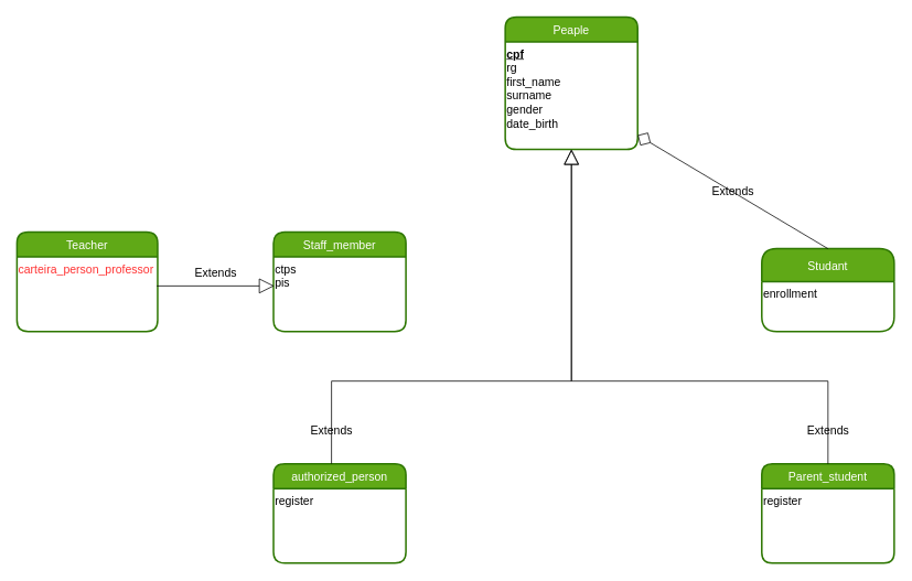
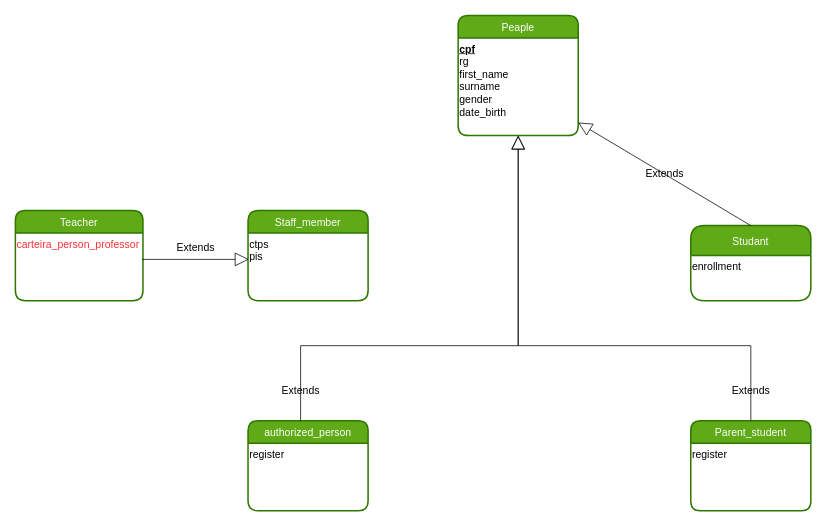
  <mxCell id="0" />
  <mxCell id="1" parent="0" />
  <mxCell id="2" value="Peaple" style="swimlane;childLayout=stackLayout;horizontal=1;startSize=30;horizontalStack=0;rounded=1;fontSize=14;fontStyle=0;strokeWidth=2;resizeParent=0;resizeLast=1;shadow=0;dashed=0;align=center;labelBackgroundColor=none;labelBorderColor=none;fillColor=#60a917;fontColor=#ffffff;strokeColor=#2D7600;" parent="1" vertex="1"><mxGeometry x="610" y="20" width="160" height="160" as="geometry"><mxRectangle x="310" y="50" width="80" height="30" as="alternateBounds" /></mxGeometry></mxCell>
  <mxCell id="3" value="&lt;div style=&quot;font-size: 14px&quot;&gt;&lt;u&gt;&lt;font style=&quot;font-size: 14px&quot; color=&quot;#000000&quot;&gt;&lt;b&gt;cpf&lt;/b&gt;&lt;/font&gt;&lt;/u&gt;&lt;/div&gt;&lt;div style=&quot;font-size: 14px&quot;&gt;&lt;span&gt;&lt;font style=&quot;font-size: 14px&quot; color=&quot;#000000&quot;&gt;rg&lt;/font&gt;&lt;/span&gt;&lt;/div&gt;&lt;div style=&quot;font-size: 14px&quot;&gt;&lt;span&gt;&lt;font style=&quot;font-size: 14px&quot; color=&quot;#000000&quot;&gt;first_name&lt;/font&gt;&lt;/span&gt;&lt;/div&gt;&lt;div style=&quot;font-size: 14px&quot;&gt;&lt;font style=&quot;font-size: 14px&quot; color=&quot;#000000&quot;&gt;surname&lt;/font&gt;&lt;/div&gt;&lt;div style=&quot;font-size: 14px&quot;&gt;&lt;font style=&quot;font-size: 14px&quot; color=&quot;#000000&quot;&gt;gender&lt;/font&gt;&lt;/div&gt;&lt;div style=&quot;font-size: 14px&quot;&gt;&lt;font style=&quot;font-size: 14px&quot;&gt;&lt;font color=&quot;#000000&quot;&gt;date_birth&lt;/font&gt;&lt;br&gt;&lt;/font&gt;&lt;/div&gt;" style="text;html=1;align=left;verticalAlign=top;resizable=0;points=[];autosize=1;strokeColor=none;fillColor=none;" parent="2" vertex="1"><mxGeometry y="30" width="160" height="130" as="geometry" /></mxCell>
  <mxCell id="4" value="Studant" style="swimlane;childLayout=stackLayout;horizontal=1;startSize=40;horizontalStack=0;rounded=1;fontSize=14;fontStyle=0;strokeWidth=2;resizeParent=0;resizeLast=1;shadow=0;dashed=0;align=center;fillColor=#60a917;fontColor=#ffffff;strokeColor=#2D7600;" parent="1" vertex="1"><mxGeometry x="920" y="300" width="160" height="100" as="geometry" /></mxCell>
  <mxCell id="5" value="&lt;font color=&quot;#000000&quot;&gt;enrollment&lt;/font&gt;" style="text;html=1;align=left;verticalAlign=top;resizable=0;points=[];autosize=1;strokeColor=none;fillColor=none;fontSize=14;" parent="4" vertex="1"><mxGeometry y="40" width="160" height="60" as="geometry" /></mxCell>
  <mxCell id="6" value="Teacher" style="swimlane;childLayout=stackLayout;horizontal=1;startSize=30;horizontalStack=0;rounded=1;fontSize=14;fontStyle=0;strokeWidth=2;resizeParent=0;resizeLast=1;shadow=0;dashed=0;align=center;fillColor=#60a917;fontColor=#ffffff;strokeColor=#2D7600;" parent="1" vertex="1"><mxGeometry x="20" y="280" width="170" height="120" as="geometry" /></mxCell>
  <mxCell id="7" value="&lt;font color=&quot;#ff3333&quot;&gt;carteira_person_professor&lt;/font&gt;" style="text;html=1;align=left;verticalAlign=top;resizable=0;points=[];autosize=1;strokeColor=none;fillColor=none;fontSize=14;" parent="6" vertex="1"><mxGeometry y="30" width="170" height="90" as="geometry" /></mxCell>
- <mxCell id="8" value="&lt;font color=&quot;#000000&quot; style=&quot;&quot;&gt;Extends&lt;/font&gt;" style="endArrow=diamond;endSize=16;endFill=0;html=1;rounded=0;fontSize=14;exitX=0.5;exitY=0;exitDx=0;exitDy=0;strokeColor=#000000;labelBackgroundColor=none;" parent="1" source="4" target="3" edge="1"><mxGeometry width="160" relative="1" as="geometry"><mxPoint x="940" y="310" as="sourcePoint" /><mxPoint y="310" as="targetPoint" x="1100" /></mxGeometry></mxCell>
+ <mxCell id="8" value="&lt;font color=&quot;#000000&quot; style=&quot;&quot;&gt;Extends&lt;/font&gt;" style="endArrow=block;endSize=16;endFill=0;html=1;rounded=0;fontSize=14;exitX=0.5;exitY=0;exitDx=0;exitDy=0;strokeColor=#000000;labelBackgroundColor=none;" parent="1" source="4" target="3" edge="1"><mxGeometry width="160" relative="1" as="geometry"><mxPoint x="940" y="310" as="sourcePoint" /><mxPoint y="310" as="targetPoint" x="1100" /></mxGeometry></mxCell>
  <mxCell id="9" value="authorized_person" style="swimlane;childLayout=stackLayout;horizontal=1;startSize=30;horizontalStack=0;rounded=1;fontSize=14;fontStyle=0;strokeWidth=2;resizeParent=0;resizeLast=1;shadow=0;dashed=0;align=center;labelBackgroundColor=none;labelBorderColor=none;fillColor=#60a917;fontColor=#ffffff;strokeColor=#2D7600;" parent="1" vertex="1"><mxGeometry x="330" y="560" width="160" height="120" as="geometry" /></mxCell>
  <mxCell id="10" value="&lt;font color=&quot;#000000&quot;&gt;register&lt;/font&gt;" style="text;html=1;align=left;verticalAlign=top;resizable=0;points=[];autosize=1;strokeColor=none;fillColor=none;fontSize=14;fontColor=#97D077;" parent="9" vertex="1"><mxGeometry y="30" width="160" height="90" as="geometry" /></mxCell>
  <mxCell id="11" value="Parent_student" style="swimlane;childLayout=stackLayout;horizontal=1;startSize=30;horizontalStack=0;rounded=1;fontSize=14;fontStyle=0;strokeWidth=2;resizeParent=0;resizeLast=1;shadow=0;dashed=0;align=center;labelBackgroundColor=none;labelBorderColor=none;glass=0;sketch=0;swimlaneLine=1;fillColor=#60a917;fontColor=#ffffff;strokeColor=#2D7600;arcSize=14;" parent="1" vertex="1"><mxGeometry x="920" y="560" width="160" height="120" as="geometry" /></mxCell>
  <mxCell id="12" value="&lt;font color=&quot;#000000&quot;&gt;register&lt;/font&gt;" style="text;html=1;align=left;verticalAlign=top;resizable=0;points=[];autosize=1;fontSize=14;" parent="11" vertex="1"><mxGeometry y="30" width="160" height="90" as="geometry" /></mxCell>
  <mxCell id="13" value="&lt;span style=&quot;&quot;&gt;Extends&lt;/span&gt;" style="endArrow=block;endSize=16;endFill=0;html=1;rounded=0;fontSize=14;fontColor=#000000;exitX=0.438;exitY=0;exitDx=0;exitDy=0;exitPerimeter=0;edgeStyle=orthogonalEdgeStyle;strokeColor=#000000;labelBackgroundColor=none;" parent="1" source="9" target="3" edge="1"><mxGeometry x="-0.881" width="160" relative="1" as="geometry"><mxPoint x="870" y="340" as="sourcePoint" /><mxPoint x="1030" y="340" as="targetPoint" /><Array as="points"><mxPoint x="400" y="460" /><mxPoint x="690" y="460" /></Array><mxPoint as="offset" /></mxGeometry></mxCell>
  <mxCell id="14" value="&lt;font color=&quot;#000000&quot;&gt;Extends&lt;/font&gt;" style="endArrow=block;endSize=16;endFill=0;html=1;rounded=0;fontSize=14;fontColor=#FFFFFF;exitX=0.5;exitY=0;exitDx=0;exitDy=0;edgeStyle=orthogonalEdgeStyle;labelBackgroundColor=none;strokeColor=#000000;" parent="1" source="11" edge="1"><mxGeometry x="-0.884" width="160" relative="1" as="geometry"><mxPoint x="870" y="300" as="sourcePoint" /><mxPoint x="690" y="180" as="targetPoint" /><Array as="points"><mxPoint x="1000" y="460" /><mxPoint x="690" y="460" /></Array><mxPoint as="offset" /></mxGeometry></mxCell>
  <mxCell id="15" value="Staff_member" style="swimlane;childLayout=stackLayout;horizontal=1;startSize=30;horizontalStack=0;rounded=1;fontSize=14;fontStyle=0;strokeWidth=2;resizeParent=0;resizeLast=1;shadow=0;dashed=0;align=center;glass=0;labelBackgroundColor=none;labelBorderColor=none;sketch=0;fontColor=#ffffff;fillColor=#60a917;strokeColor=#2D7600;" parent="1" vertex="1"><mxGeometry x="330" y="280" width="160" height="120" as="geometry" /></mxCell>
  <mxCell id="16" value="&lt;font color=&quot;#000000&quot;&gt;ctps&lt;br&gt;pis&lt;/font&gt;" style="text;html=1;align=left;verticalAlign=top;resizable=0;points=[];autosize=1;strokeColor=none;fillColor=none;fontSize=14;fontColor=#FFFFFF;" parent="15" vertex="1"><mxGeometry y="30" width="160" height="90" as="geometry" /></mxCell>
  <mxCell id="17" value="&lt;font style=&quot;&quot;&gt;Extends&lt;/font&gt;" style="endArrow=block;endSize=16;endFill=0;html=1;rounded=0;fontSize=14;fontColor=#000000;exitX=0.994;exitY=0.389;exitDx=0;exitDy=0;exitPerimeter=0;entryX=0.006;entryY=0.389;entryDx=0;entryDy=0;entryPerimeter=0;strokeColor=#000000;labelBackgroundColor=none;" parent="1" source="7" target="16" edge="1"><mxGeometry x="0.0" y="15" width="160" relative="1" as="geometry"><mxPoint x="440" y="400" as="sourcePoint" /><mxPoint x="600" y="400" as="targetPoint" /><mxPoint as="offset" /></mxGeometry></mxCell>
